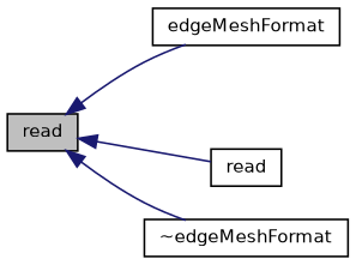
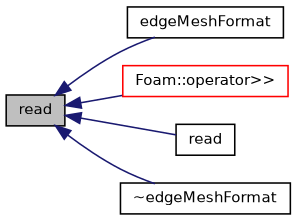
  digraph {
    rankdir=LR
    node [color=black fontname=Helvetica fontsize=10 shape=record]
    edge [color=midnightblue dir=back fontname=Helvetica fontsize=10 labelfontname=Helvetica labelfontsize=10 style=solid]
    n1 [fillcolor=grey75 fontcolor=black height=0.2 label=read style=filled width=0.4]
    n2 [height=0.2 label=edgeMeshFormat width=0.4]
+   n3 [color=red height=0.2 label="Foam::operator\>\>" width=0.4]
    n4 [height=0.2 label=read width=0.4]
    n5 [height=0.2 label="~edgeMeshFormat" width=0.4]
    n1 -> n2
+   n1 -> n3
    n1 -> n4
    n1 -> n5
  }
